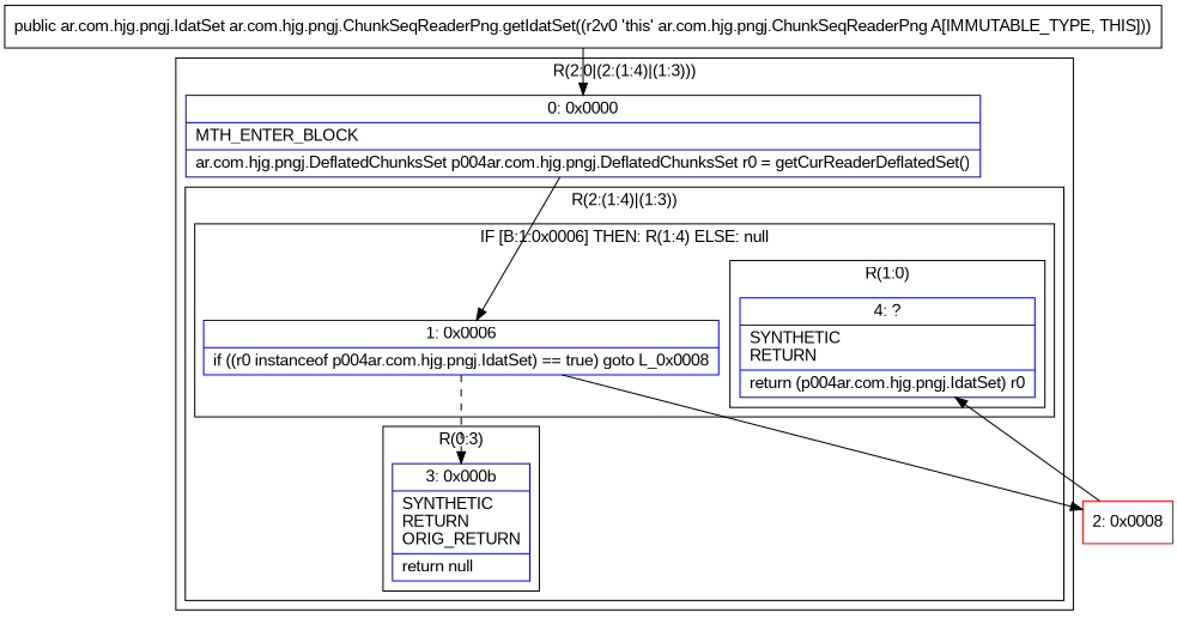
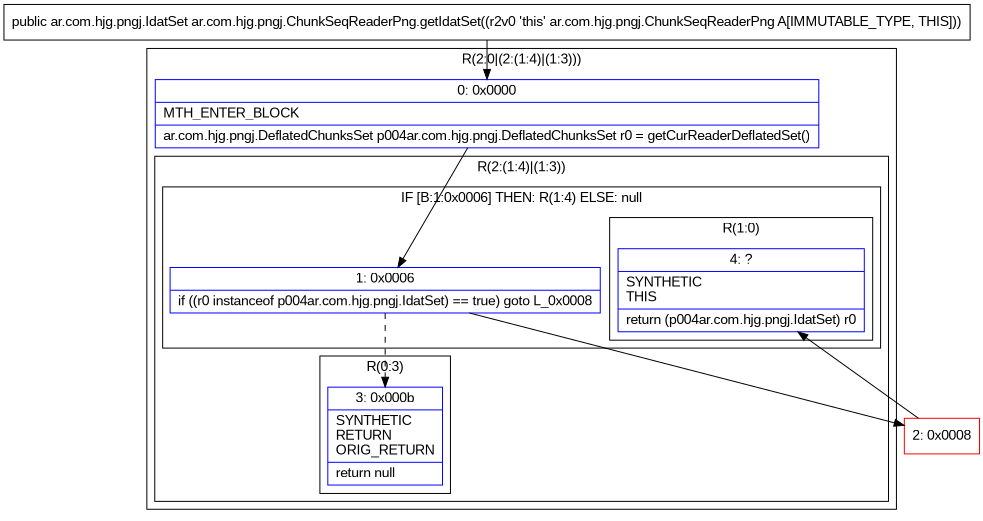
  digraph {
    fontname="Liberation Sans"
    node [color=blue fontname="Liberation Sans" shape=record]
    edge [fontname="Liberation Sans"]
-   n1 [label="{4\:\ ?|SYNTHETIC\lRETURN\l|return (p004ar.com.hjg.pngj.IdatSet) r0\l}"]
+   n1 [label="{4\:\ ?|SYNTHETIC\lTHIS\l|return (p004ar.com.hjg.pngj.IdatSet) r0\l}"]
    n2 [label="{1\:\ 0x0006|if ((r0 instanceof p004ar.com.hjg.pngj.IdatSet) == true) goto L_0x0008\l}"]
    n3 [label="{3\:\ 0x000b|SYNTHETIC\lRETURN\lORIG_RETURN\l|return null\l}"]
    n4 [label="{0\:\ 0x0000|MTH_ENTER_BLOCK\l|ar.com.hjg.pngj.DeflatedChunksSet p004ar.com.hjg.pngj.DeflatedChunksSet r0 = getCurReaderDeflatedSet()\l}"]
    n5 [color=red label="{2\:\ 0x0008}"]
    n6 [label="{public ar.com.hjg.pngj.IdatSet ar.com.hjg.pngj.ChunkSeqReaderPng.getIdatSet((r2v0 'this' ar.com.hjg.pngj.ChunkSeqReaderPng A[IMMUTABLE_TYPE, THIS])) }" color=""]
    subgraph cluster_1 {
      label="R(2:0|(2:(1:4)|(1:3)))"
      n4
      subgraph cluster_2 {
        label="R(2:(1:4)|(1:3))"
        subgraph cluster_3 {
          label="IF [B:1:0x0006] THEN: R(1:4) ELSE: null"
          n2
          subgraph cluster_4 {
            label="R(1:0)"
            n1
          }
        }
        subgraph cluster_5 {
          label="R(0:3)"
          n3
        }
      }
    }
    n2 -> n3 [style=dashed]
    n2 -> n5
    n4 -> n2
    n5 -> n1
    n6 -> n4
  }
